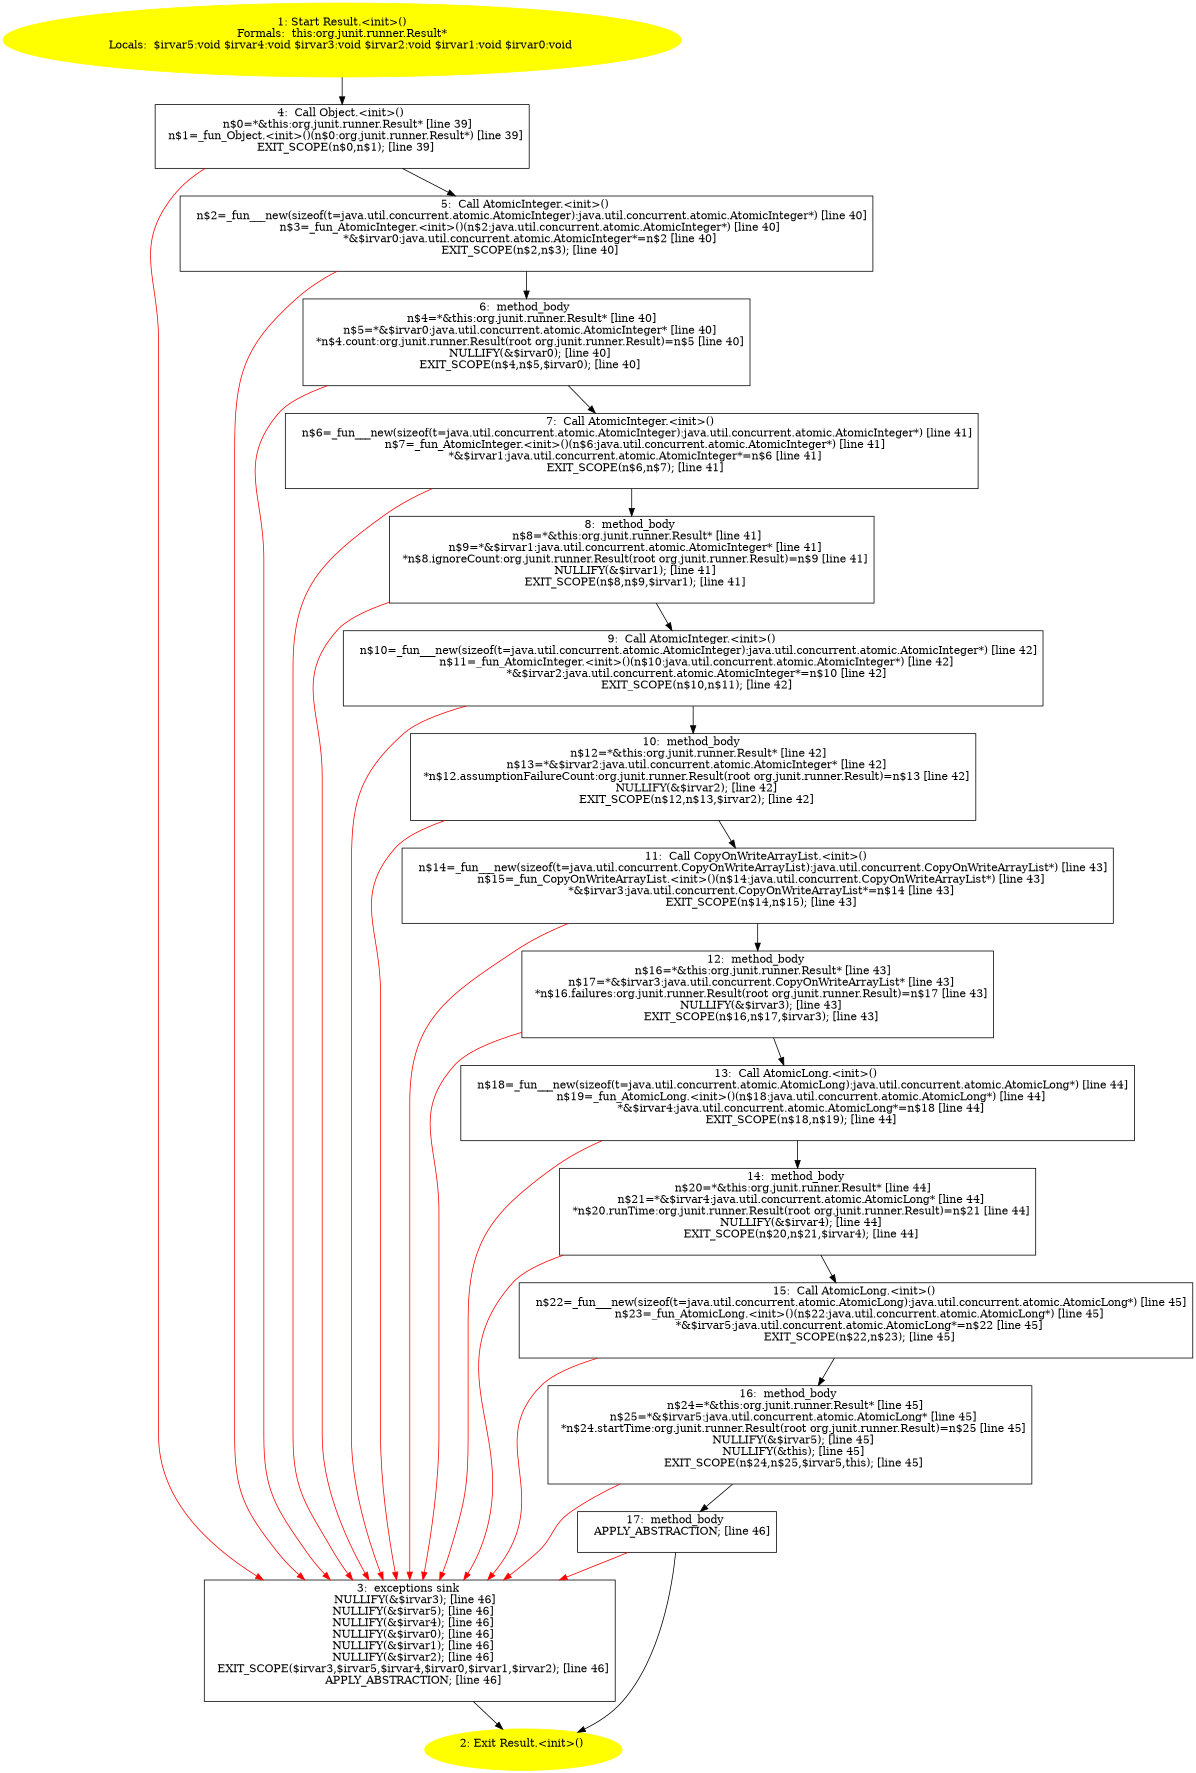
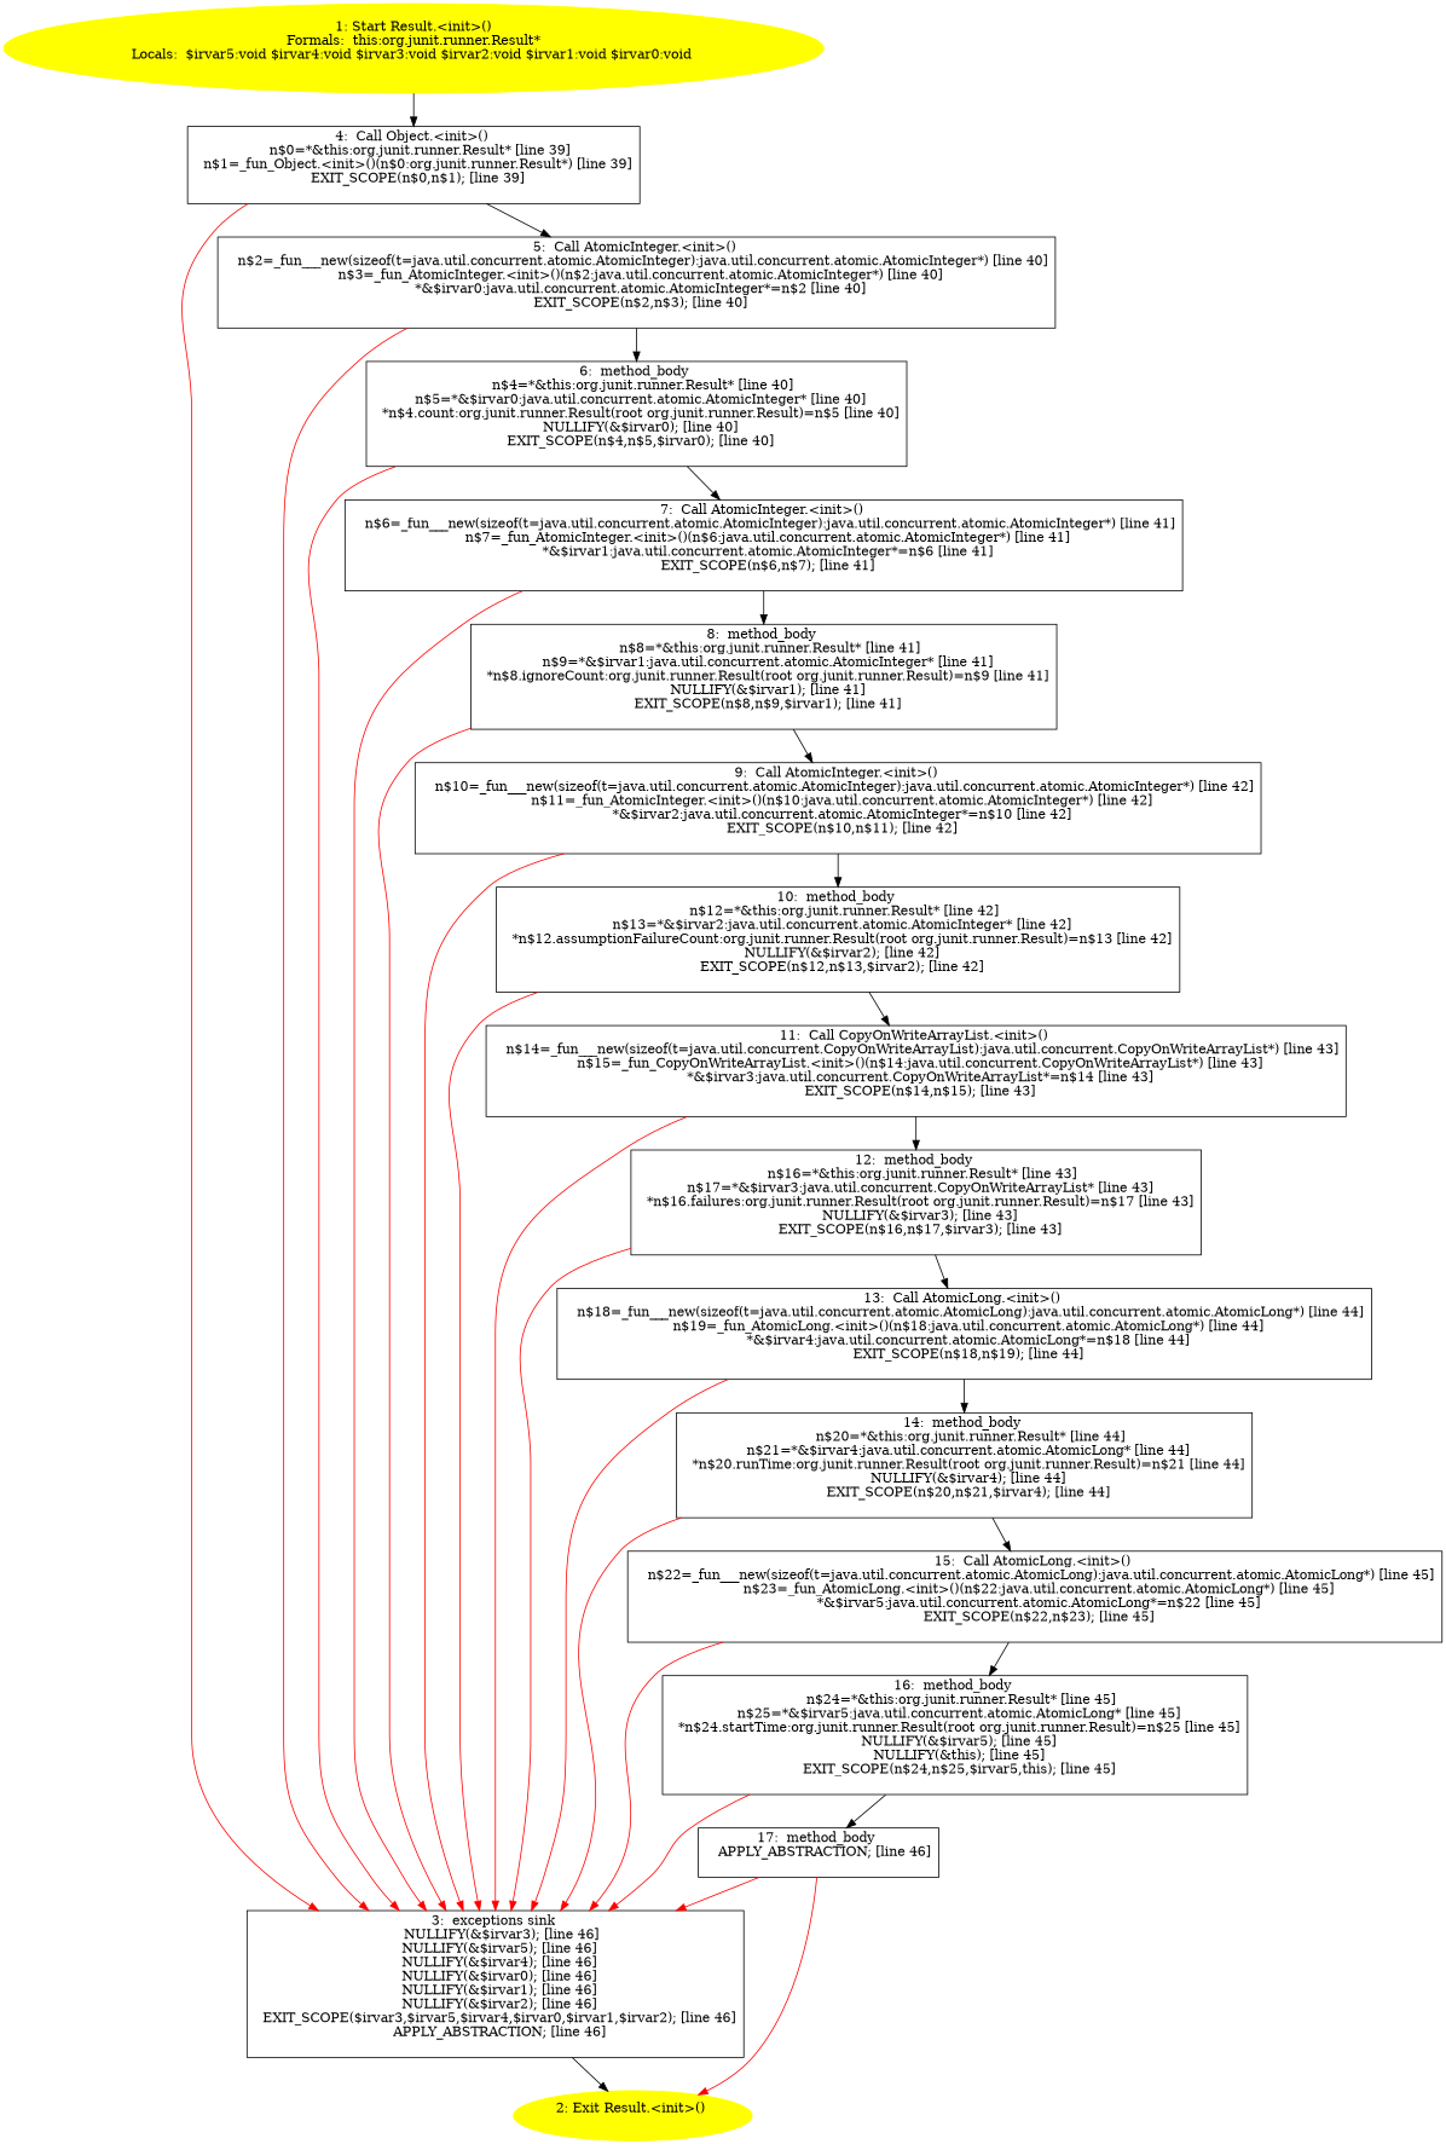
  digraph {
    node [shape=box]
    n1 [color=yellow label="1: Start Result.<init>()\nFormals:  this:org.junit.runner.Result*\nLocals:  $irvar5:void $irvar4:void $irvar3:void $irvar2:void $irvar1:void $irvar0:void \n  " style=filled shape=""]
    n2 [label="4:  Call Object.<init>() \n   n$0=*&this:org.junit.runner.Result* [line 39]\n  n$1=_fun_Object.<init>()(n$0:org.junit.runner.Result*) [line 39]\n  EXIT_SCOPE(n$0,n$1); [line 39]\n "]
    n3 [label="3:  exceptions sink \n   NULLIFY(&$irvar3); [line 46]\n  NULLIFY(&$irvar5); [line 46]\n  NULLIFY(&$irvar4); [line 46]\n  NULLIFY(&$irvar0); [line 46]\n  NULLIFY(&$irvar1); [line 46]\n  NULLIFY(&$irvar2); [line 46]\n  EXIT_SCOPE($irvar3,$irvar5,$irvar4,$irvar0,$irvar1,$irvar2); [line 46]\n  APPLY_ABSTRACTION; [line 46]\n "]
    n4 [label="5:  Call AtomicInteger.<init>() \n   n$2=_fun___new(sizeof(t=java.util.concurrent.atomic.AtomicInteger):java.util.concurrent.atomic.AtomicInteger*) [line 40]\n  n$3=_fun_AtomicInteger.<init>()(n$2:java.util.concurrent.atomic.AtomicInteger*) [line 40]\n  *&$irvar0:java.util.concurrent.atomic.AtomicInteger*=n$2 [line 40]\n  EXIT_SCOPE(n$2,n$3); [line 40]\n "]
    n5 [color=yellow label="2: Exit Result.<init>() \n  " style=filled shape=""]
    n6 [label="6:  method_body \n   n$4=*&this:org.junit.runner.Result* [line 40]\n  n$5=*&$irvar0:java.util.concurrent.atomic.AtomicInteger* [line 40]\n  *n$4.count:org.junit.runner.Result(root org.junit.runner.Result)=n$5 [line 40]\n  NULLIFY(&$irvar0); [line 40]\n  EXIT_SCOPE(n$4,n$5,$irvar0); [line 40]\n "]
    n7 [label="7:  Call AtomicInteger.<init>() \n   n$6=_fun___new(sizeof(t=java.util.concurrent.atomic.AtomicInteger):java.util.concurrent.atomic.AtomicInteger*) [line 41]\n  n$7=_fun_AtomicInteger.<init>()(n$6:java.util.concurrent.atomic.AtomicInteger*) [line 41]\n  *&$irvar1:java.util.concurrent.atomic.AtomicInteger*=n$6 [line 41]\n  EXIT_SCOPE(n$6,n$7); [line 41]\n "]
    n8 [label="8:  method_body \n   n$8=*&this:org.junit.runner.Result* [line 41]\n  n$9=*&$irvar1:java.util.concurrent.atomic.AtomicInteger* [line 41]\n  *n$8.ignoreCount:org.junit.runner.Result(root org.junit.runner.Result)=n$9 [line 41]\n  NULLIFY(&$irvar1); [line 41]\n  EXIT_SCOPE(n$8,n$9,$irvar1); [line 41]\n "]
    n9 [label="9:  Call AtomicInteger.<init>() \n   n$10=_fun___new(sizeof(t=java.util.concurrent.atomic.AtomicInteger):java.util.concurrent.atomic.AtomicInteger*) [line 42]\n  n$11=_fun_AtomicInteger.<init>()(n$10:java.util.concurrent.atomic.AtomicInteger*) [line 42]\n  *&$irvar2:java.util.concurrent.atomic.AtomicInteger*=n$10 [line 42]\n  EXIT_SCOPE(n$10,n$11); [line 42]\n "]
    n10 [label="10:  method_body \n   n$12=*&this:org.junit.runner.Result* [line 42]\n  n$13=*&$irvar2:java.util.concurrent.atomic.AtomicInteger* [line 42]\n  *n$12.assumptionFailureCount:org.junit.runner.Result(root org.junit.runner.Result)=n$13 [line 42]\n  NULLIFY(&$irvar2); [line 42]\n  EXIT_SCOPE(n$12,n$13,$irvar2); [line 42]\n "]
    n11 [label="11:  Call CopyOnWriteArrayList.<init>() \n   n$14=_fun___new(sizeof(t=java.util.concurrent.CopyOnWriteArrayList):java.util.concurrent.CopyOnWriteArrayList*) [line 43]\n  n$15=_fun_CopyOnWriteArrayList.<init>()(n$14:java.util.concurrent.CopyOnWriteArrayList*) [line 43]\n  *&$irvar3:java.util.concurrent.CopyOnWriteArrayList*=n$14 [line 43]\n  EXIT_SCOPE(n$14,n$15); [line 43]\n "]
    n12 [label="12:  method_body \n   n$16=*&this:org.junit.runner.Result* [line 43]\n  n$17=*&$irvar3:java.util.concurrent.CopyOnWriteArrayList* [line 43]\n  *n$16.failures:org.junit.runner.Result(root org.junit.runner.Result)=n$17 [line 43]\n  NULLIFY(&$irvar3); [line 43]\n  EXIT_SCOPE(n$16,n$17,$irvar3); [line 43]\n "]
    n13 [label="13:  Call AtomicLong.<init>() \n   n$18=_fun___new(sizeof(t=java.util.concurrent.atomic.AtomicLong):java.util.concurrent.atomic.AtomicLong*) [line 44]\n  n$19=_fun_AtomicLong.<init>()(n$18:java.util.concurrent.atomic.AtomicLong*) [line 44]\n  *&$irvar4:java.util.concurrent.atomic.AtomicLong*=n$18 [line 44]\n  EXIT_SCOPE(n$18,n$19); [line 44]\n "]
    n14 [label="14:  method_body \n   n$20=*&this:org.junit.runner.Result* [line 44]\n  n$21=*&$irvar4:java.util.concurrent.atomic.AtomicLong* [line 44]\n  *n$20.runTime:org.junit.runner.Result(root org.junit.runner.Result)=n$21 [line 44]\n  NULLIFY(&$irvar4); [line 44]\n  EXIT_SCOPE(n$20,n$21,$irvar4); [line 44]\n "]
    n15 [label="15:  Call AtomicLong.<init>() \n   n$22=_fun___new(sizeof(t=java.util.concurrent.atomic.AtomicLong):java.util.concurrent.atomic.AtomicLong*) [line 45]\n  n$23=_fun_AtomicLong.<init>()(n$22:java.util.concurrent.atomic.AtomicLong*) [line 45]\n  *&$irvar5:java.util.concurrent.atomic.AtomicLong*=n$22 [line 45]\n  EXIT_SCOPE(n$22,n$23); [line 45]\n "]
    n16 [label="16:  method_body \n   n$24=*&this:org.junit.runner.Result* [line 45]\n  n$25=*&$irvar5:java.util.concurrent.atomic.AtomicLong* [line 45]\n  *n$24.startTime:org.junit.runner.Result(root org.junit.runner.Result)=n$25 [line 45]\n  NULLIFY(&$irvar5); [line 45]\n  NULLIFY(&this); [line 45]\n  EXIT_SCOPE(n$24,n$25,$irvar5,this); [line 45]\n "]
    n17 [label="17:  method_body \n   APPLY_ABSTRACTION; [line 46]\n "]
    n1 -> n2
    n2 -> n3 [color=red]
    n2 -> n4
    n3 -> n5
    n4 -> n3 [color=red]
    n4 -> n6
    n6 -> n3 [color=red]
    n6 -> n7
    n7 -> n3 [color=red]
    n7 -> n8
    n8 -> n3 [color=red]
    n8 -> n9
    n9 -> n3 [color=red]
    n9 -> n10
    n10 -> n3 [color=red]
    n10 -> n11
    n11 -> n3 [color=red]
    n11 -> n12
    n12 -> n3 [color=red]
    n12 -> n13
    n13 -> n3 [color=red]
    n13 -> n14
    n14 -> n3 [color=red]
    n14 -> n15
    n15 -> n3 [color=red]
    n15 -> n16
    n16 -> n3 [color=red]
    n16 -> n17
    n17 -> n3 [color=red]
-   n17 -> n5
+   n17 -> n5 [color=red]
  }
